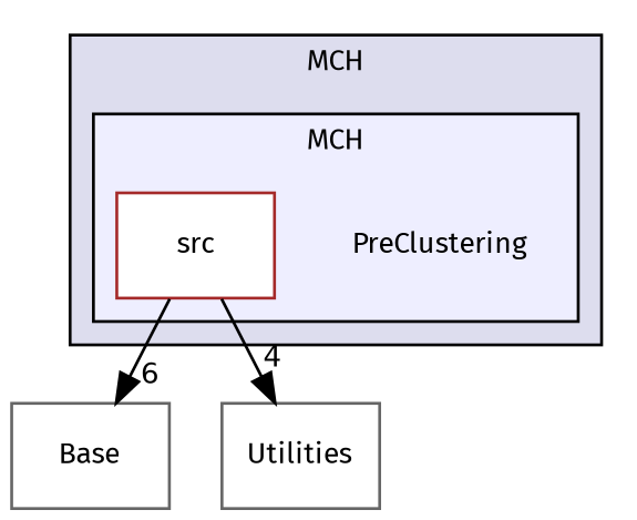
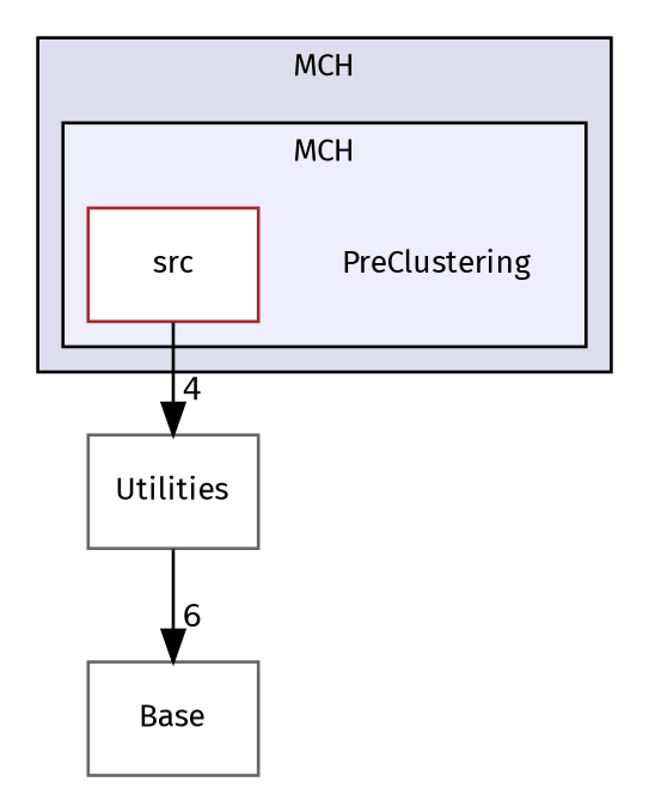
  digraph {
    compound=true
    fontname="Fira Sans"
    node [fontname="Fira Sans" fontsize=10 shape=box color=gray40]
    edge [labeldistance=1.5 labelfontname=Helvetica labelfontsize=10 fontname="Fira Sans"]
    n1 [label=PreClustering shape=plaintext]
    n2 [color=brown fillcolor=white label=src style=filled]
    n3 [label=Base]
    n4 [label=Utilities]
    subgraph cluster_1 {
      bgcolor="#ddddee"
      fontsize=10
      label=MCH
      pencolor=black
      subgraph cluster_2 {
        bgcolor="#eeeeff"
        fontsize=10
        pencolor=black
        n1
        n2
      }
    }
-   n2 -> n3 [headlabel=6]
+   n4 -> n3 [headlabel=6]
    n2 -> n4 [headlabel=4]
  }
